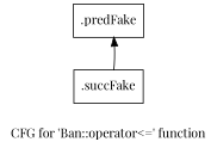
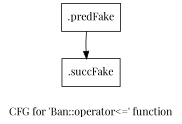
  digraph {
    label="CFG for 'Ban::operator\<=' function"
    fontname="Playfair Display"
    node [shape=record fontname="Playfair Display"]
    n1 [label="{.predFake}"]
    n2 [filename="../../../../../src/ban_s3.h" label="{.succFake}" linenumber=78]
-   n2 -> n1 [callList="17:78" execusionnum=0 filename="../../../../../src/ban_s3.h" fontname="Playfair Display"]
+   n1 -> n2 [callList="17:78" execusionnum=0 filename="../../../../../src/ban_s3.h" fontname="Playfair Display"]
  }
